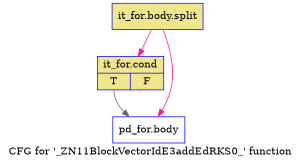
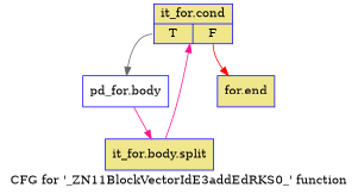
  digraph {
    label="CFG for '_ZN11BlockVectorIdE3addEdRKS0_' function"
    node [color=blue fillcolor=khaki shape=record style=filled]
    edge [color=deeppink]
    n1 [label="{it_for.cond|{<s0>T|<s1>F}}"]
    n2 [fillcolor=white label="{pd_for.body}"]
+   n3 [label="{for.end}"]
    n4 [label="{it_for.body.split}"]
    n1 -> n2 [color=gray40 tailport=s0]
-   n4 -> n2
+   n1 -> n3 [color=red tailport=s1]
+   n2 -> n4
    n4 -> n1
  }
